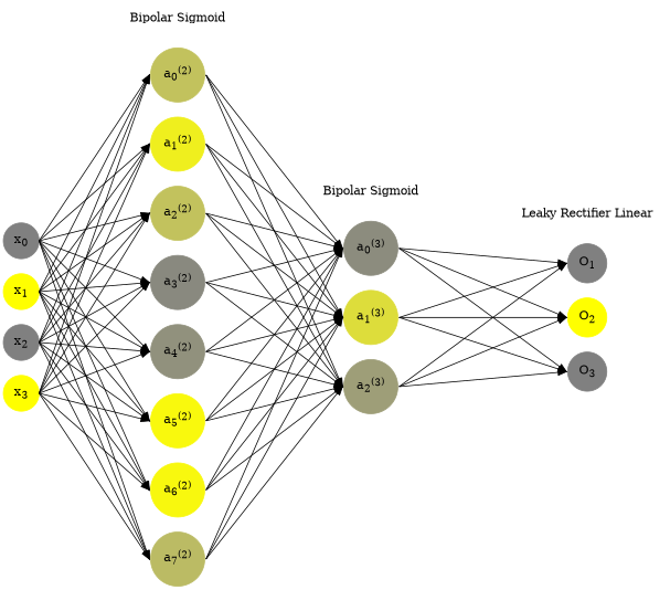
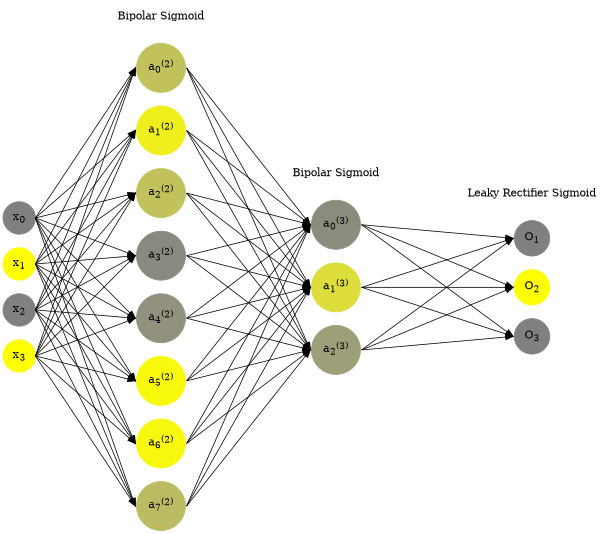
  digraph {
    rankdir=LR
    ranksep=1.4
    splines=false
    node [color="0.1667, 0.0, 0.5" fillcolor="0.1667, 0.0, 0.5" shape=circle style=filled]
    edge [headport=w style=solid tailport=e]
    n1 [label=<x<sub>0</sub>>]
    n2 [color="0.1667, 1.0, 1.0" fillcolor="0.1667, 1.0, 1.0" label=<x<sub>1</sub>>]
    n3 [label=<x<sub>2</sub>>]
    n4 [color="0.1667, 1.0, 1.0" fillcolor="0.1667, 1.0, 1.0" label=<x<sub>3</sub>>]
    n5 [color="0.1667, 0.520105, 0.760052" fillcolor="0.1667, 0.520105, 0.760052" label=<a<sub>0</sub><sup>(2)</sup>>]
    n6 [color="0.1667, 0.871848, 0.935924" fillcolor="0.1667, 0.871848, 0.935924" label=<a<sub>1</sub><sup>(2)</sup>>]
    n7 [color="0.1667, 0.517010, 0.758505" fillcolor="0.1667, 0.517010, 0.758505" label=<a<sub>2</sub><sup>(2)</sup>>]
    n8 [color="0.1667, 0.072289, 0.536144" fillcolor="0.1667, 0.072289, 0.536144" label=<a<sub>3</sub><sup>(2)</sup>>]
    n9 [color="0.1667, 0.138954, 0.569477" fillcolor="0.1667, 0.138954, 0.569477" label=<a<sub>4</sub><sup>(2)</sup>>]
    n10 [color="0.1667, 0.947594, 0.973797" fillcolor="0.1667, 0.947594, 0.973797" label=<a<sub>5</sub><sup>(2)</sup>>]
    n11 [color="0.1667, 0.941792, 0.970896" fillcolor="0.1667, 0.941792, 0.970896" label=<a<sub>6</sub><sup>(2)</sup>>]
    n12 [color="0.1667, 0.461332, 0.730666" fillcolor="0.1667, 0.461332, 0.730666" label=<a<sub>7</sub><sup>(2)</sup>>]
    n13 [color="0.1667, 0.094969, 0.547485" fillcolor="0.1667, 0.094969, 0.547485" label=<a<sub>0</sub><sup>(3)</sup>>]
    n14 [color="0.1667, 0.731644, 0.865822" fillcolor="0.1667, 0.731644, 0.865822" label=<a<sub>1</sub><sup>(3)</sup>>]
    n15 [color="0.1667, 0.237372, 0.618686" fillcolor="0.1667, 0.237372, 0.618686" label=<a<sub>2</sub><sup>(3)</sup>>]
    n16 [label=<O<sub>1</sub>>]
    n17 [color="0.1667, 1.0, 1.0" fillcolor="0.1667, 1.0, 1.0" label=<O<sub>2</sub>>]
    n18 [label=<O<sub>3</sub>>]
    n19 [label="Bipolar Sigmoid" shape=plaintext color="" fillcolor="" style=""]
    n20 [label="Bipolar Sigmoid" shape=plaintext color="" fillcolor="" style=""]
-   n21 [label="Leaky Rectifier Linear" shape=plaintext color="" fillcolor="" style=""]
+   n21 [label="Leaky Rectifier Sigmoid" shape=plaintext color="" fillcolor="" style=""]
    subgraph sub_1 {
      n1
    }
    subgraph sub_2 {
      n2
    }
    subgraph sub_3 {
      n3
    }
    subgraph sub_4 {
      n4
    }
    subgraph sub_5 {
      n5
    }
    subgraph sub_6 {
      n6
    }
    subgraph sub_7 {
      n7
    }
    subgraph sub_8 {
      n8
    }
    subgraph sub_9 {
      n9
    }
    subgraph sub_10 {
      n10
    }
    subgraph sub_11 {
      n11
    }
    subgraph sub_12 {
      n12
    }
    subgraph sub_13 {
      n13
    }
    subgraph sub_14 {
      n14
    }
    subgraph sub_15 {
      n15
    }
    subgraph sub_16 {
      n16
    }
    subgraph sub_17 {
      n17
    }
    subgraph sub_18 {
      n18
    }
    subgraph sub_19 {
      rank=same
      n1
      n2
      n3
      n4
    }
    subgraph sub_20 {
      rank=same
      n5
      n6
      n7
      n8
      n9
      n10
      n11
      n12
    }
    subgraph sub_21 {
      rank=same
      n13
      n14
      n15
    }
    subgraph sub_22 {
      rank=same
      n16
      n17
      n18
    }
    subgraph sub_23 {
      rank=same
      n5
      n19
    }
    subgraph sub_24 {
      rank=same
      n13
      n20
    }
    subgraph sub_25 {
      rank=same
      n16
      n21
    }
    n1 -> n2 [style=invis]
    n1 -> n5
    n1 -> n6
    n1 -> n7
    n1 -> n8
    n1 -> n9
    n1 -> n10
    n1 -> n11
    n1 -> n12
    n2 -> n3 [style=invis]
    n2 -> n5
    n2 -> n6
    n2 -> n7
    n2 -> n8
    n2 -> n9
    n2 -> n10
    n2 -> n11
    n2 -> n12
    n3 -> n4 [style=invis]
    n3 -> n5
    n3 -> n6
    n3 -> n7
    n3 -> n8
    n3 -> n9
    n3 -> n10
    n3 -> n11
    n3 -> n12
    n4 -> n5
    n4 -> n6
    n4 -> n7
    n4 -> n8
    n4 -> n9
    n4 -> n10
    n4 -> n11
    n4 -> n12
    n5 -> n6 [style=invis]
    n5 -> n13
    n5 -> n14
    n5 -> n15
    n6 -> n7 [style=invis]
    n6 -> n13
    n6 -> n14
    n6 -> n15
    n7 -> n8 [style=invis]
    n7 -> n13
    n7 -> n14
    n7 -> n15
    n8 -> n9 [style=invis]
    n8 -> n13
    n8 -> n14
    n8 -> n15
    n9 -> n10 [style=invis]
    n9 -> n13
    n9 -> n14
    n9 -> n15
    n10 -> n11 [style=invis]
    n10 -> n13
    n10 -> n14
    n10 -> n15
    n11 -> n12 [style=invis]
    n11 -> n13
    n11 -> n14
    n11 -> n15
    n12 -> n13
    n12 -> n14
    n12 -> n15
    n13 -> n14 [style=invis]
    n13 -> n16
    n13 -> n17
    n13 -> n18
    n14 -> n15 [style=invis]
    n14 -> n16
    n14 -> n17
    n14 -> n18
    n15 -> n16
    n15 -> n17
    n15 -> n18
    n16 -> n17 [style=invis]
    n17 -> n18 [style=invis]
    n19 -> n5 [style=invis]
    n20 -> n13 [style=invis]
    n21 -> n16 [style=invis]
  }
